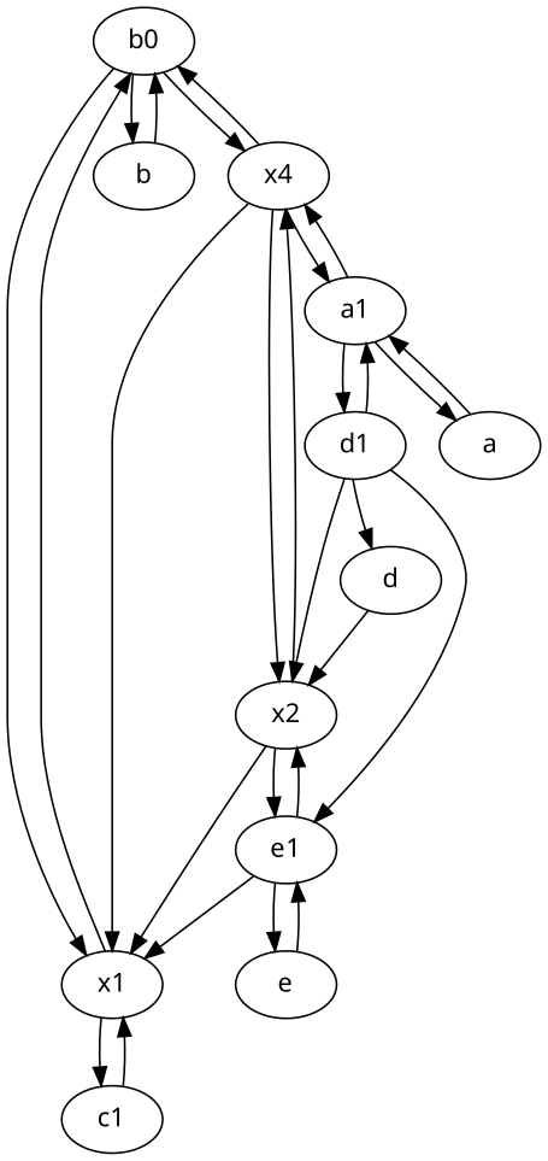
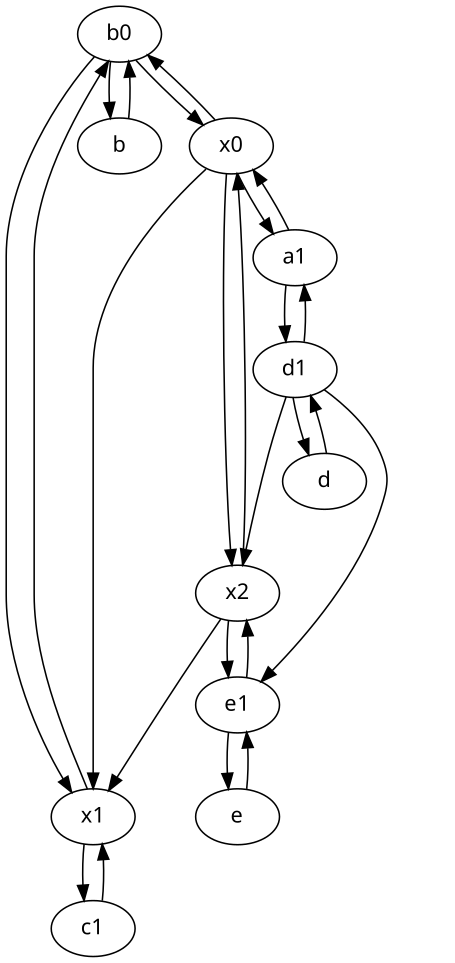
  digraph {
    fontname="Noto Sans"
    node [fontname="Noto Sans"]
    edge [fontname="Noto Sans"]
    n1 [label=b0]
    x1
    b
-   x0 [label=x4]
+   x0
    c1
    x2
    e1
    d1
    a1
    d
-   a
    e
    n1 -> x1
    n1 -> b
    n1 -> x0
    x1 -> n1
    x1 -> c1
    b -> n1
    x0 -> n1
    x0 -> x1
    x0 -> x2
    x0 -> a1
    c1 -> x1
    x2 -> x1
    x2 -> x0
    x2 -> e1
-   e1 -> x1
    e1 -> x2
    e1 -> e
    d1 -> x2
    d1 -> e1
    d1 -> a1
    d1 -> d
    a1 -> x0
    a1 -> d1
-   a1 -> a
-   d -> x2
-   a -> a1
+   d -> d1
    e -> e1
  }
